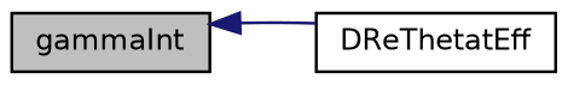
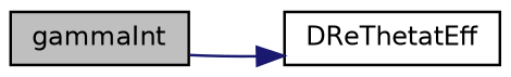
  digraph {
    rankdir=LR
    fontname="DejaVu Sans"
    node [color=black fontname="DejaVu Sans" fontsize=10 shape=record]
    n1 [fillcolor=grey75 fontcolor=black height=0.2 label=gammaInt style=filled width=0.4]
    n2 [height=0.2 label=DReThetatEff width=0.4]
-   n2 -> n1 [color=midnightblue fontname="DejaVu Sans" fontsize=10 labelfontname=Helvetica labelfontsize=10 style=solid]
+   n1 -> n2 [color=midnightblue fontname="DejaVu Sans" fontsize=10 labelfontname=Helvetica labelfontsize=10 style=solid]
  }
